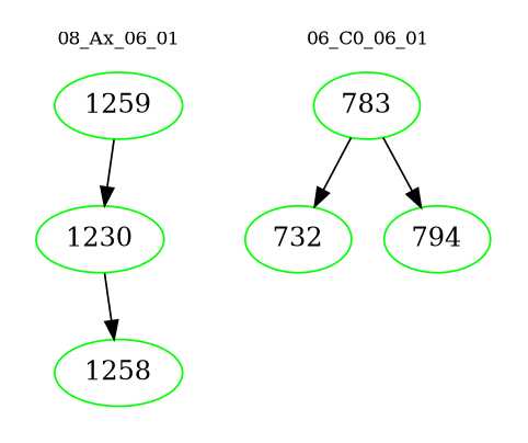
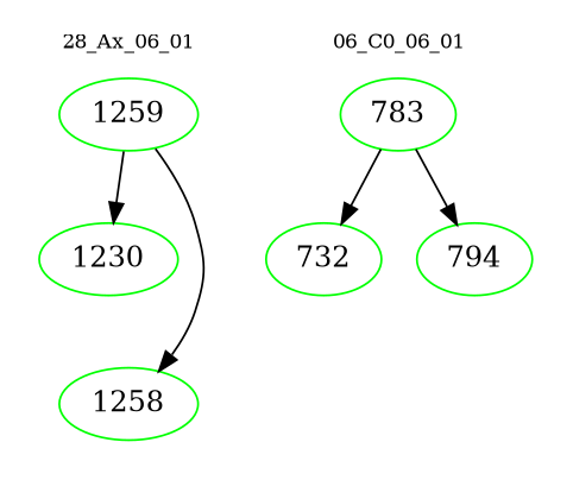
  digraph {
    node [color=green]
    edge [color=black]
    n1 [label=1259]
    n2 [label=1230]
    n3 [label=1258]
    n4 [label=783]
    n5 [label=732]
    n6 [label=794]
    subgraph cluster_1 {
      color=white
      fontsize=10
-     label="08_Ax_06_01"
+     label="28_Ax_06_01"
      n1
      n2
      n3
    }
    subgraph cluster_2 {
      color=white
      fontsize=10
      label="06_C0_06_01"
      n4
      n5
      n6
    }
    n1 -> n2
-   n2 -> n3
+   n1 -> n3
    n4 -> n5
    n4 -> n6
  }
